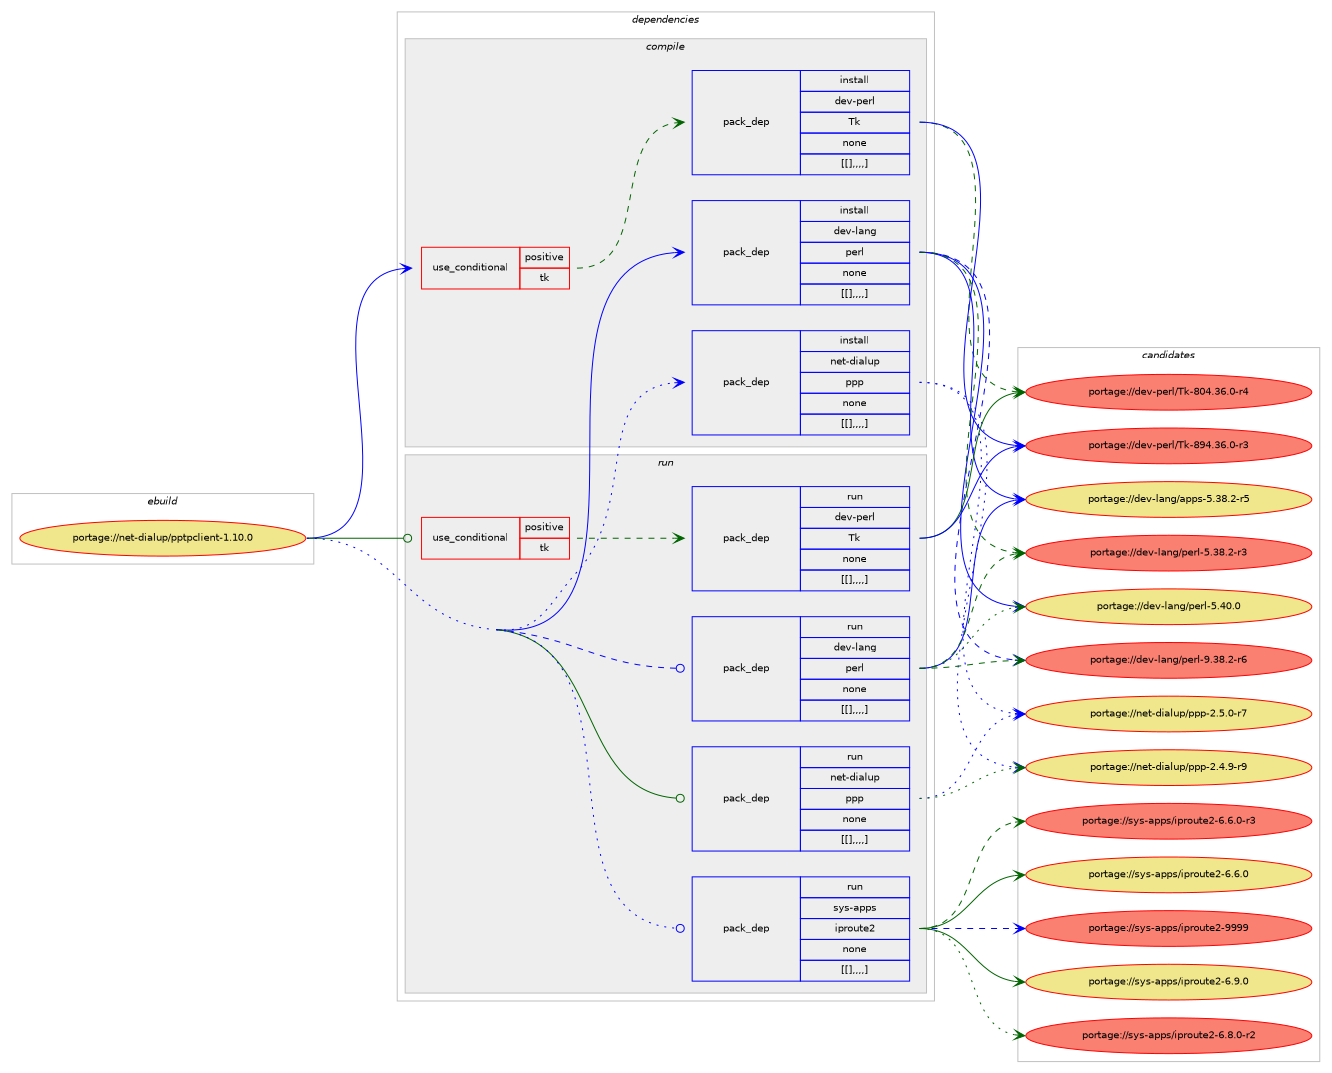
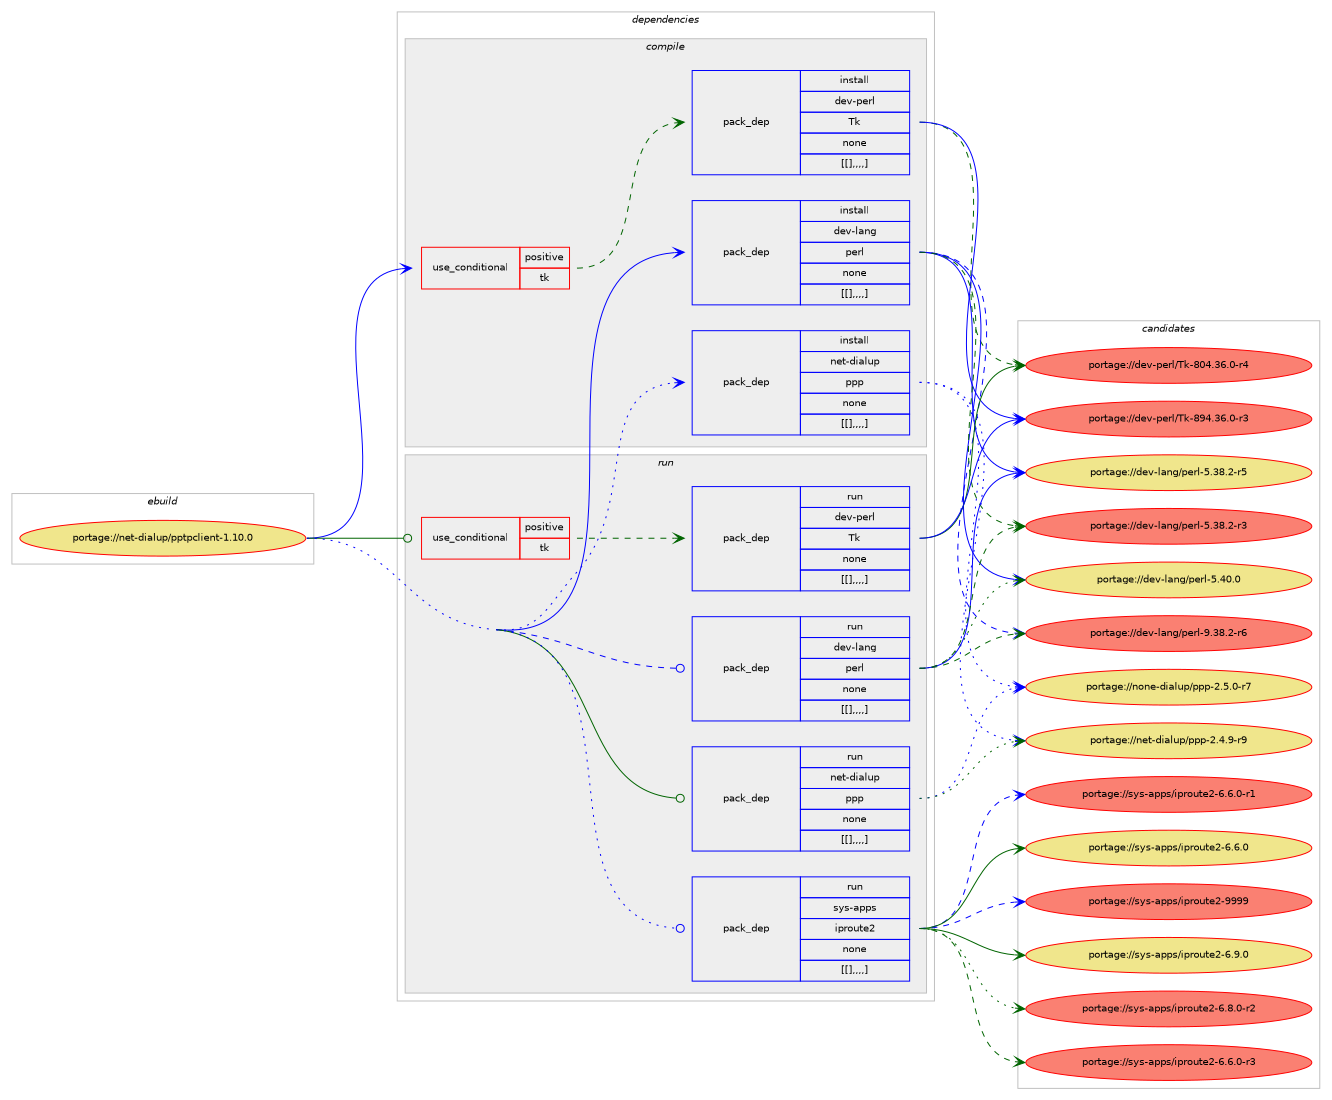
  digraph {
    compound=true
    concentrate=true
    fontname=Helvetica
    fontsize=10
    newrank=true
    rankdir=LR
    ranksep=1.5
    node [color=red fontname=Helvetica fontsize=10 style=filled]
    edge [arrowhead=vee color=blue headport=w style=solid tailport=e weight=100]
    n1 [fillcolor=khaki label="portage://net-dialup/pptpclient-1.10.0" width=4]
    n2 [color=blue label=<<TABLE BORDER="0" CELLBORDER="1" CELLSPACING="0" CELLPADDING="4" WIDTH="220"><TR><TD ROWSPAN="6" CELLPADDING="30">pack_dep</TD></TR><TR><TD WIDTH="110">install</TD></TR><TR><TD>dev-perl</TD></TR><TR><TD>Tk</TD></TR><TR><TD>none</TD></TR><TR><TD>[[],,,,]</TD></TR></TABLE>> shape=none style=""]
    n3 [label=<<TABLE BORDER="0" CELLBORDER="1" CELLSPACING="0" CELLPADDING="4"><TR><TD ROWSPAN="3" CELLPADDING="10">use_conditional</TD></TR><TR><TD>positive</TD></TR><TR><TD>tk</TD></TR></TABLE>> shape=none style=""]
    n4 [color=blue label=<<TABLE BORDER="0" CELLBORDER="1" CELLSPACING="0" CELLPADDING="4" WIDTH="220"><TR><TD ROWSPAN="6" CELLPADDING="30">pack_dep</TD></TR><TR><TD WIDTH="110">install</TD></TR><TR><TD>dev-lang</TD></TR><TR><TD>perl</TD></TR><TR><TD>none</TD></TR><TR><TD>[[],,,,]</TD></TR></TABLE>> shape=none style=""]
    n5 [color=blue label=<<TABLE BORDER="0" CELLBORDER="1" CELLSPACING="0" CELLPADDING="4" WIDTH="220"><TR><TD ROWSPAN="6" CELLPADDING="30">pack_dep</TD></TR><TR><TD WIDTH="110">install</TD></TR><TR><TD>net-dialup</TD></TR><TR><TD>ppp</TD></TR><TR><TD>none</TD></TR><TR><TD>[[],,,,]</TD></TR></TABLE>> shape=none style=""]
    n6 [color=blue label=<<TABLE BORDER="0" CELLBORDER="1" CELLSPACING="0" CELLPADDING="4" WIDTH="220"><TR><TD ROWSPAN="6" CELLPADDING="30">pack_dep</TD></TR><TR><TD WIDTH="110">run</TD></TR><TR><TD>dev-perl</TD></TR><TR><TD>Tk</TD></TR><TR><TD>none</TD></TR><TR><TD>[[],,,,]</TD></TR></TABLE>> shape=none style=""]
    n7 [label=<<TABLE BORDER="0" CELLBORDER="1" CELLSPACING="0" CELLPADDING="4"><TR><TD ROWSPAN="3" CELLPADDING="10">use_conditional</TD></TR><TR><TD>positive</TD></TR><TR><TD>tk</TD></TR></TABLE>> shape=none style=""]
    n8 [color=blue label=<<TABLE BORDER="0" CELLBORDER="1" CELLSPACING="0" CELLPADDING="4" WIDTH="220"><TR><TD ROWSPAN="6" CELLPADDING="30">pack_dep</TD></TR><TR><TD WIDTH="110">run</TD></TR><TR><TD>dev-lang</TD></TR><TR><TD>perl</TD></TR><TR><TD>none</TD></TR><TR><TD>[[],,,,]</TD></TR></TABLE>> shape=none style=""]
    n9 [color=blue label=<<TABLE BORDER="0" CELLBORDER="1" CELLSPACING="0" CELLPADDING="4" WIDTH="220"><TR><TD ROWSPAN="6" CELLPADDING="30">pack_dep</TD></TR><TR><TD WIDTH="110">run</TD></TR><TR><TD>net-dialup</TD></TR><TR><TD>ppp</TD></TR><TR><TD>none</TD></TR><TR><TD>[[],,,,]</TD></TR></TABLE>> shape=none style=""]
    n10 [color=blue label=<<TABLE BORDER="0" CELLBORDER="1" CELLSPACING="0" CELLPADDING="4" WIDTH="220"><TR><TD ROWSPAN="6" CELLPADDING="30">pack_dep</TD></TR><TR><TD WIDTH="110">run</TD></TR><TR><TD>sys-apps</TD></TR><TR><TD>iproute2</TD></TR><TR><TD>none</TD></TR><TR><TD>[[],,,,]</TD></TR></TABLE>> shape=none style=""]
    n11 [fillcolor=salmon label="portage://dev-perl/Tk-804.36.0-r4" width=4]
    n12 [fillcolor=salmon label="portage://dev-perl/Tk-894.36.0-r3" width=4]
    n13 [fillcolor=khaki label="portage://dev-lang/perl-5.40.0" width=4]
    n14 [fillcolor=salmon label="portage://dev-lang/perl-9.38.2-r6" width=4]
-   n15 [fillcolor=khaki label="portage://dev-lang/apps-5.38.2-r5" width=4]
+   n15 [fillcolor=khaki label="portage://dev-lang/perl-5.38.2-r5" width=4]
    n16 [fillcolor=salmon label="portage://dev-lang/perl-5.38.2-r3" width=4]
-   n17 [fillcolor=khaki label="portage://net-dialup/ppp-2.5.0-r7" width=4]
+   n17 [fillcolor=khaki label="portage://none-dialup/ppp-2.5.0-r7" width=4]
    n18 [fillcolor=khaki label="portage://net-dialup/ppp-2.4.9-r9" width=4]
    n19 [fillcolor=salmon label="portage://sys-apps/iproute2-9999" width=4]
    n20 [fillcolor=khaki label="portage://sys-apps/iproute2-6.9.0" width=4]
    n21 [fillcolor=salmon label="portage://sys-apps/iproute2-6.8.0-r2" width=4]
    n22 [fillcolor=salmon label="portage://sys-apps/iproute2-6.6.0-r3" width=4]
+   n23 [fillcolor=salmon label="portage://sys-apps/iproute2-6.6.0-r1" width=4]
    n24 [fillcolor=khaki label="portage://sys-apps/iproute2-6.6.0" width=4]
    subgraph cluster_1 {
      color=gray
      label=<<i>ebuild</i>>
      n1
    }
    subgraph cluster_2 {
      color=gray
      label=<<i>dependencies</i>>
      subgraph cluster_3 {
        color=gray
        fillcolor="#eeeeee"
        label=<<i>compile</i>>
        style=filled
        subgraph sub_4 {
          color=gray
          fillcolor="#eeeeee"
          label=<<i>compile</i>>
          style=filled
          n4
        }
        subgraph sub_5 {
          color=gray
          fillcolor="#eeeeee"
          label=<<i>compile</i>>
          style=filled
          n3
          subgraph sub_6 {
            color=gray
            fillcolor="#eeeeee"
            label=<<i>compile</i>>
            style=filled
            n2
          }
        }
        subgraph sub_7 {
          color=gray
          fillcolor="#eeeeee"
          label=<<i>compile</i>>
          style=filled
          n5
        }
      }
      subgraph cluster_8 {
        color=gray
        fillcolor="#eeeeee"
        label=<<i>compile and run</i>>
        style=filled
      }
      subgraph cluster_9 {
        color=gray
        fillcolor="#eeeeee"
        label=<<i>run</i>>
        style=filled
        subgraph sub_10 {
          color=gray
          fillcolor="#eeeeee"
          label=<<i>run</i>>
          style=filled
          n7
          subgraph sub_11 {
            color=gray
            fillcolor="#eeeeee"
            label=<<i>run</i>>
            style=filled
            n6
          }
        }
        subgraph sub_12 {
          color=gray
          fillcolor="#eeeeee"
          label=<<i>run</i>>
          style=filled
          n8
        }
        subgraph sub_13 {
          color=gray
          fillcolor="#eeeeee"
          label=<<i>run</i>>
          style=filled
          n9
        }
        subgraph sub_14 {
          color=gray
          fillcolor="#eeeeee"
          label=<<i>run</i>>
          style=filled
          n10
        }
      }
    }
    subgraph cluster_15 {
      color=gray
      label=<<i>candidates</i>>
      rank=same
      subgraph sub_16 {
        color=black
        label=<<i>candidates</i>>
        nodesep=1
        rank=same
        n11
        n12
      }
      subgraph sub_17 {
        color=black
        label=<<i>candidates</i>>
        nodesep=1
        rank=same
        n13
        n14
        n15
        n16
      }
      subgraph sub_18 {
        color=black
        label=<<i>candidates</i>>
        nodesep=1
        rank=same
        n17
        n18
      }
      subgraph sub_19 {
        color=black
        label=<<i>candidates</i>>
        nodesep=1
        rank=same
        n11
        n12
      }
      subgraph sub_20 {
        color=black
        label=<<i>candidates</i>>
        nodesep=1
        rank=same
        n13
        n14
        n15
        n16
      }
      subgraph sub_21 {
        color=black
        label=<<i>candidates</i>>
        nodesep=1
        rank=same
        n17
        n18
      }
      subgraph sub_22 {
        color=black
        label=<<i>candidates</i>>
        nodesep=1
        rank=same
        n19
        n20
        n21
        n22
+       n23
        n24
      }
    }
    n1 -> n3 [weight=20]
    n1 -> n4 [weight=20]
    n1 -> n5 [style=dotted weight=20]
    n1 -> n7 [arrowhead=odot color=darkgreen weight=20]
    n1 -> n8 [arrowhead=odot style=dashed weight=20]
    n1 -> n9 [arrowhead=odot color=darkgreen weight=20]
    n1 -> n10 [arrowhead=odot style=dotted weight=20]
    n2 -> n11 [color=darkgreen style=dashed]
    n2 -> n12
    n3 -> n2 [color=darkgreen style=dashed weight=20]
    n4 -> n13
    n4 -> n14 [style=dashed]
    n4 -> n15
    n4 -> n16 [color=darkgreen style=dashed]
    n5 -> n17 [style=dotted]
    n5 -> n18 [style=dotted]
    n6 -> n11 [color=darkgreen]
    n6 -> n12
    n7 -> n6 [color=darkgreen style=dashed weight=20]
    n8 -> n13 [color=darkgreen style=dotted]
    n8 -> n14 [color=darkgreen style=dashed]
    n8 -> n15
    n8 -> n16 [color=darkgreen style=dashed]
    n9 -> n17 [style=dotted]
    n9 -> n18 [color=darkgreen style=dotted]
    n10 -> n19 [style=dashed]
    n10 -> n20 [color=darkgreen]
    n10 -> n21 [color=darkgreen style=dotted]
    n10 -> n22 [color=darkgreen style=dashed]
+   n10 -> n23 [style=dashed]
    n10 -> n24 [color=darkgreen]
  }
